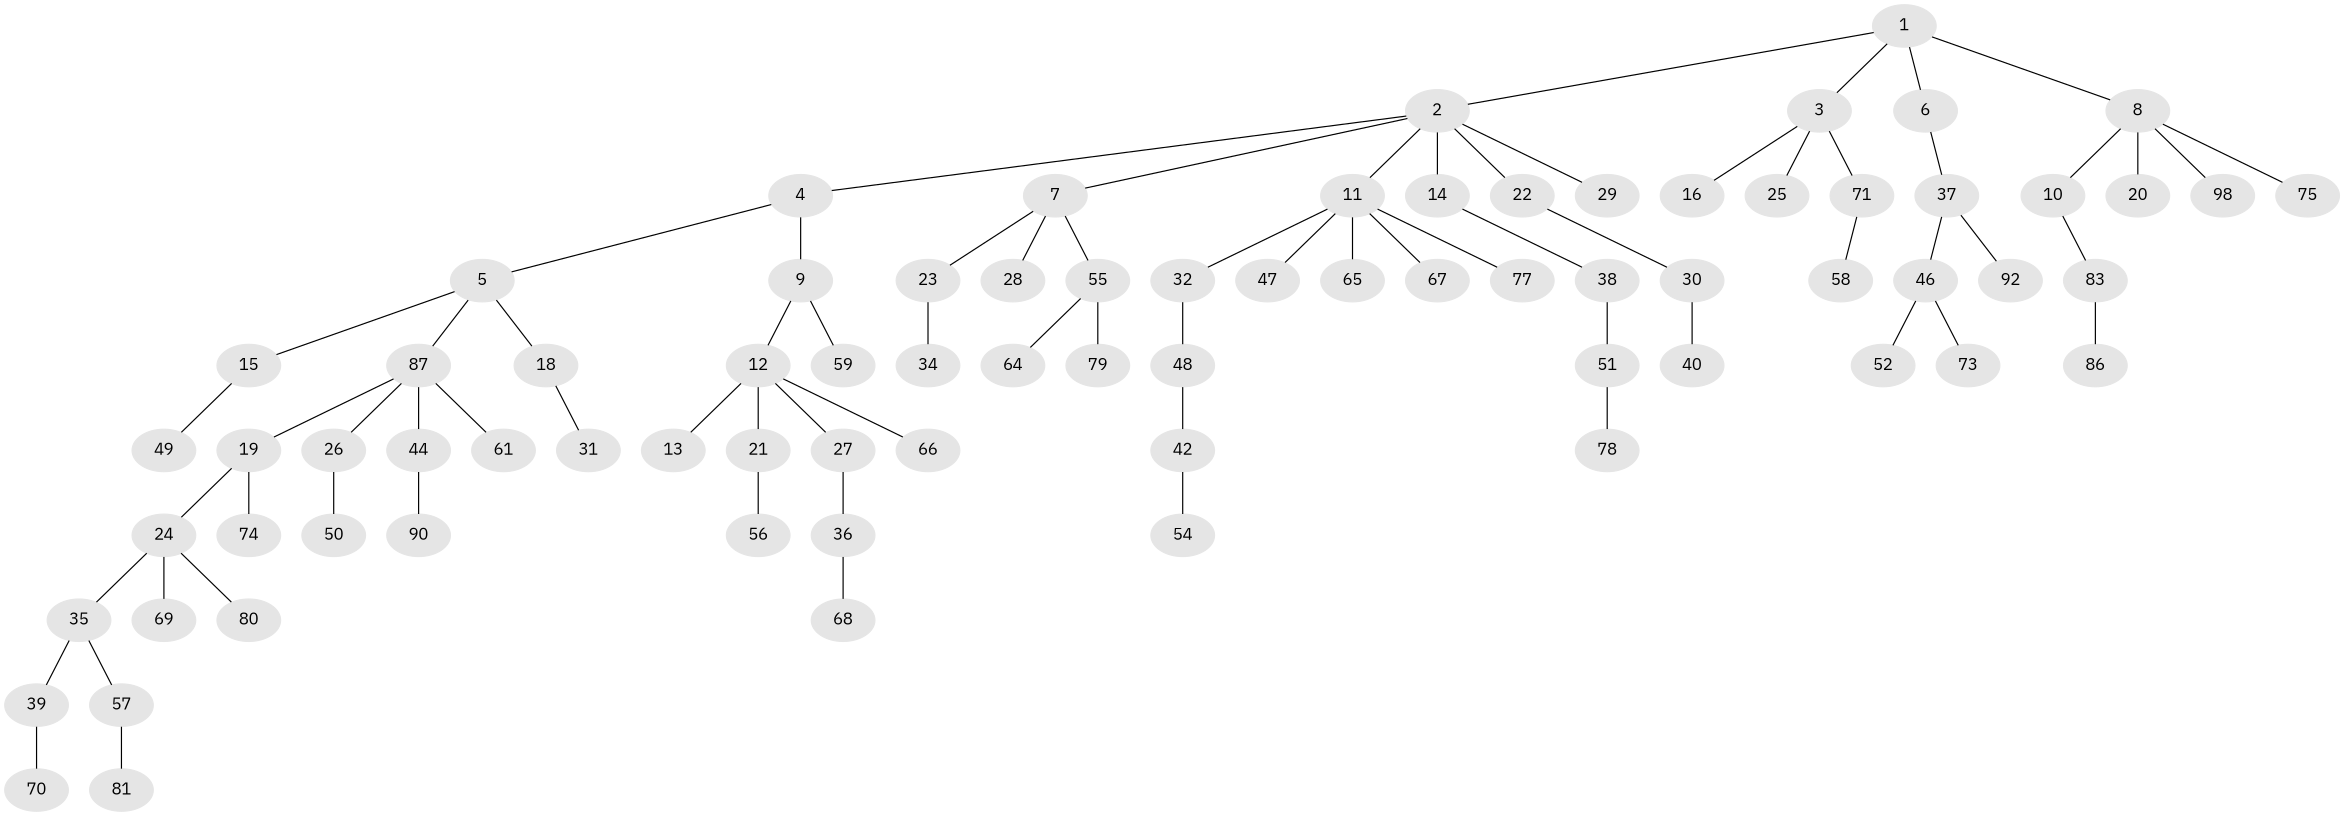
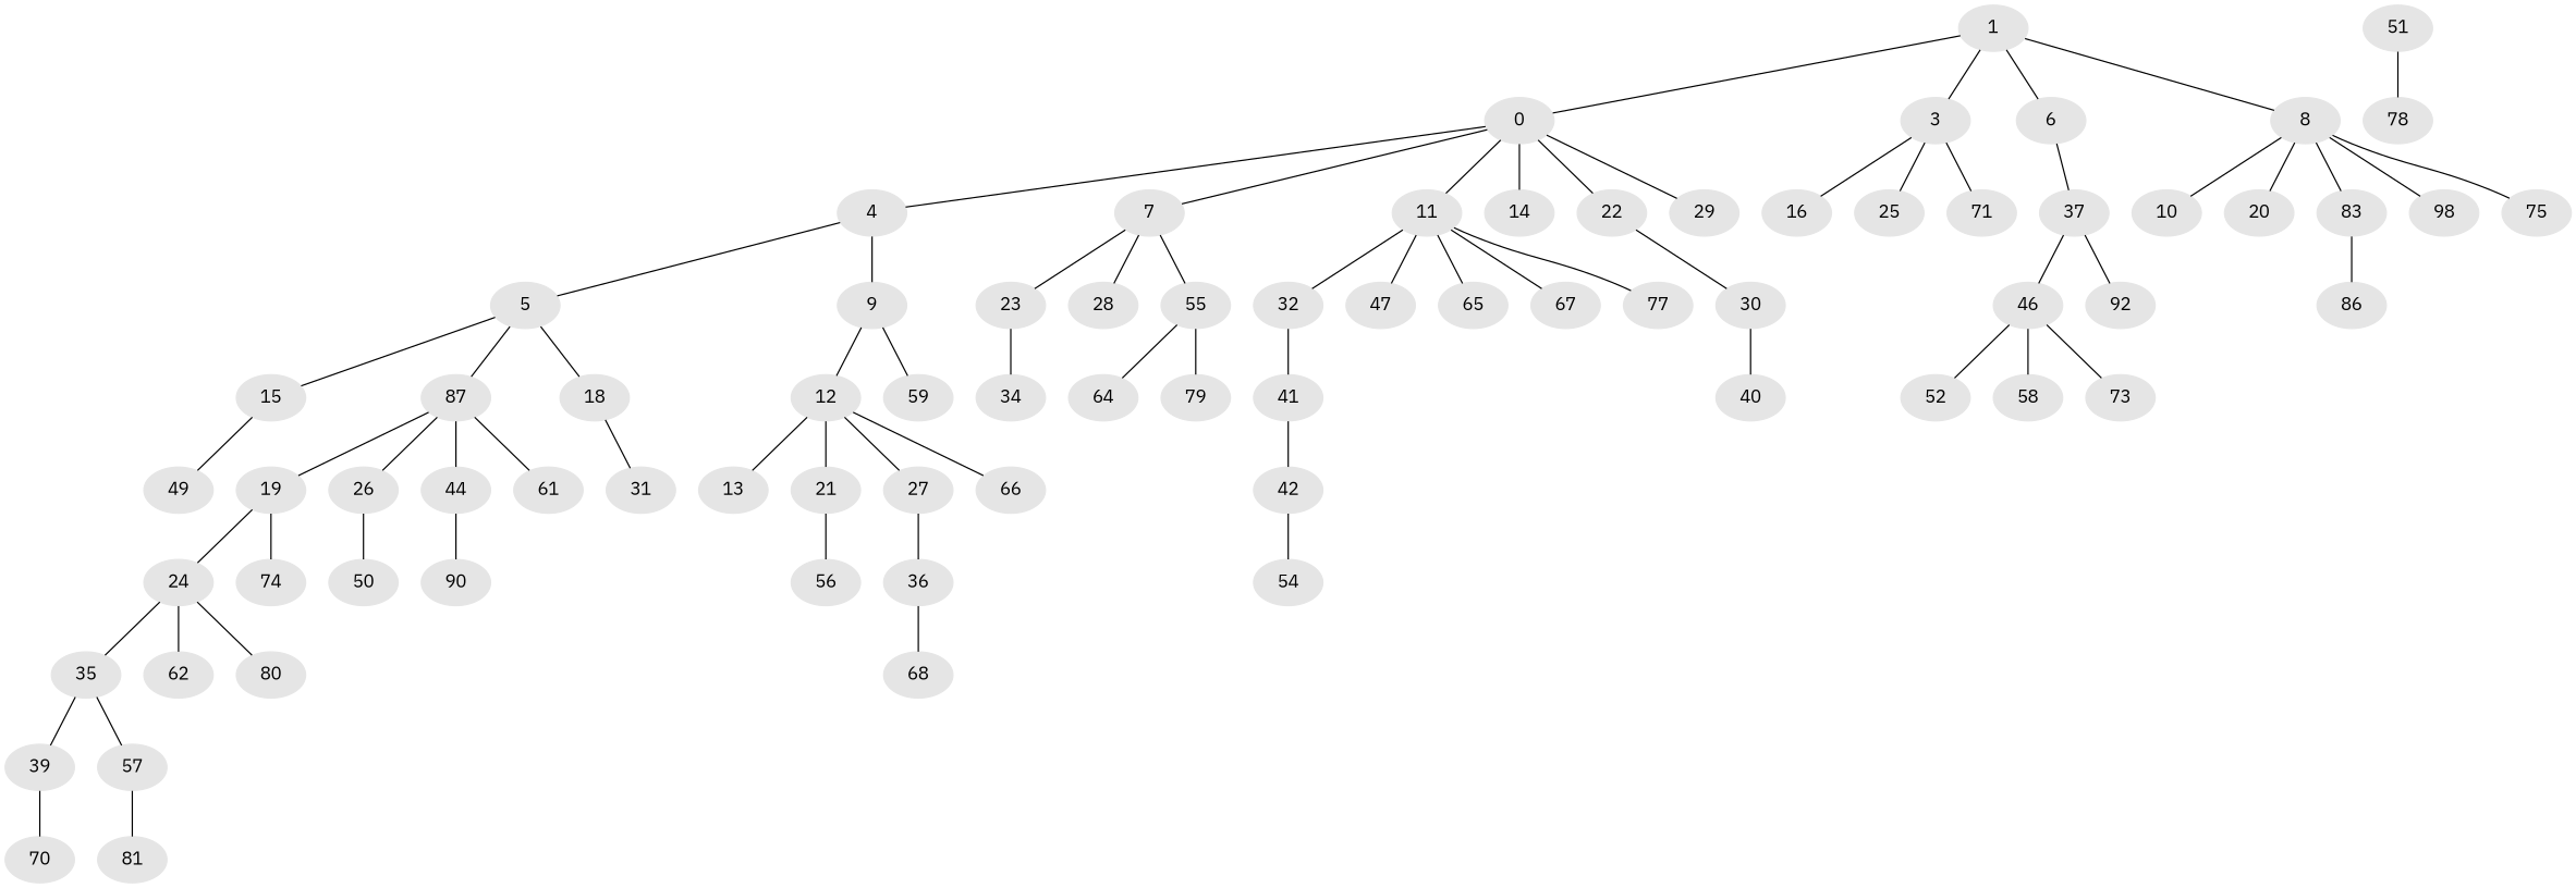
  graph {
    fontname="IBM Plex Sans"
    node [color=gray90 fontname="IBM Plex Sans" style=filled]
    edge [fontname="IBM Plex Sans"]
    1
-   2
+   2 [label=0]
    3
    6
    8
    4
    7
    11
    14
    22
    29
    16
    25
    71
    37
    10
    20
    n18 [label=83]
    n19 [label=98]
    75
    5
    9
    23
    28
    55
    32
    47
    65
    67
    77
-   38
    30
    15
    n34 [label=87]
    18
    12
    59
    49
    19
    26
    44
    61
    31
    46
    n45 [label=92]
    34
    64
    79
    n49 [label=86]
    13
    21
    27
    66
-   41 [label=48]
+   41
    56
    36
    51
    24
    74
    50
    n61 [label=90]
    35
-   69
+   69 [label=62]
    80
    40
    39
    57
    68
    42
    70
    81
    52
    58
    73
    78
    54
    1 -- 2
    1 -- 3
    1 -- 6
    1 -- 8
    2 -- 4
    2 -- 7
    2 -- 11
    2 -- 14
    2 -- 22
    2 -- 29
    3 -- 16
    3 -- 25
    3 -- 71
    6 -- 37
    8 -- 10
    8 -- 20
-   10 -- n18
+   8 -- n18
    8 -- n19
    8 -- 75
    4 -- 5
    4 -- 9
    7 -- 23
    7 -- 28
    7 -- 55
    11 -- 32
    11 -- 47
    11 -- 65
    11 -- 67
    11 -- 77
-   14 -- 38
    22 -- 30
    37 -- 46
    37 -- n45
    n18 -- n49
    5 -- 15
    5 -- n34
    5 -- 18
    9 -- 12
    9 -- 59
    23 -- 34
    55 -- 64
    55 -- 79
    32 -- 41
-   38 -- 51
    30 -- 40
    15 -- 49
    n34 -- 19
    n34 -- 26
    n34 -- 44
    n34 -- 61
    18 -- 31
    12 -- 13
    12 -- 21
    12 -- 27
    12 -- 66
    19 -- 24
    19 -- 74
    26 -- 50
    44 -- n61
    46 -- 52
-   71 -- 58
+   46 -- 58
    46 -- 73
    21 -- 56
    27 -- 36
    41 -- 42
    36 -- 68
    51 -- 78
    24 -- 35
    24 -- 69
    24 -- 80
    35 -- 39
    35 -- 57
    39 -- 70
    57 -- 81
    42 -- 54
  }
